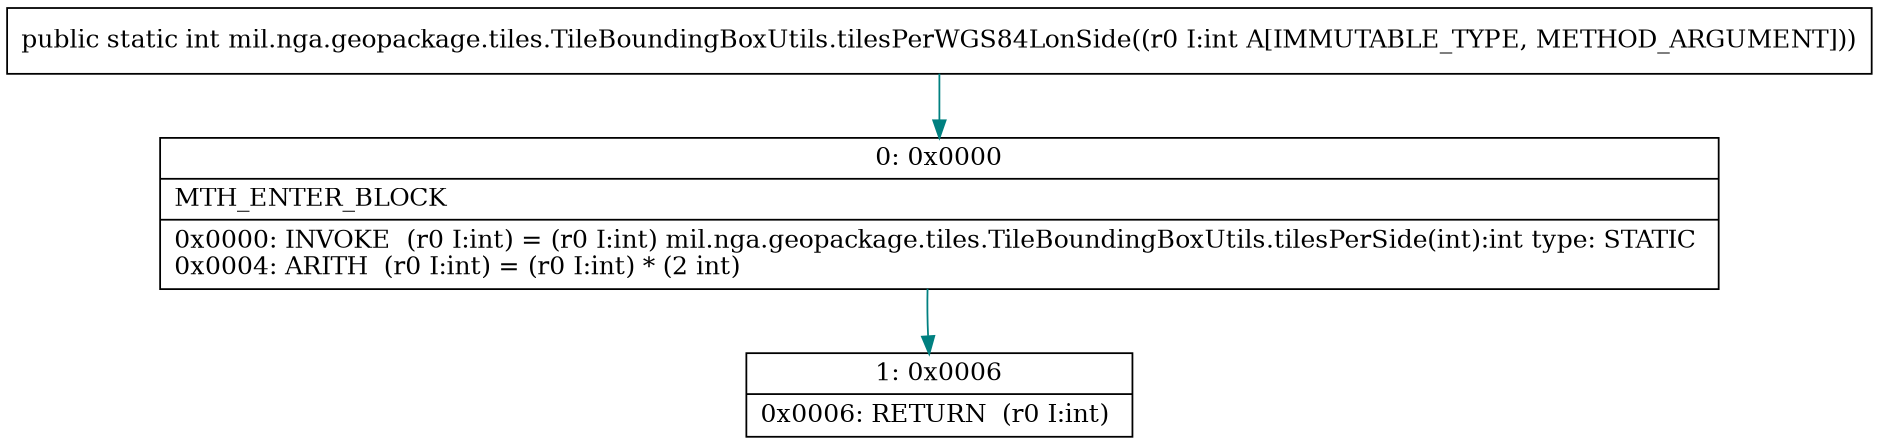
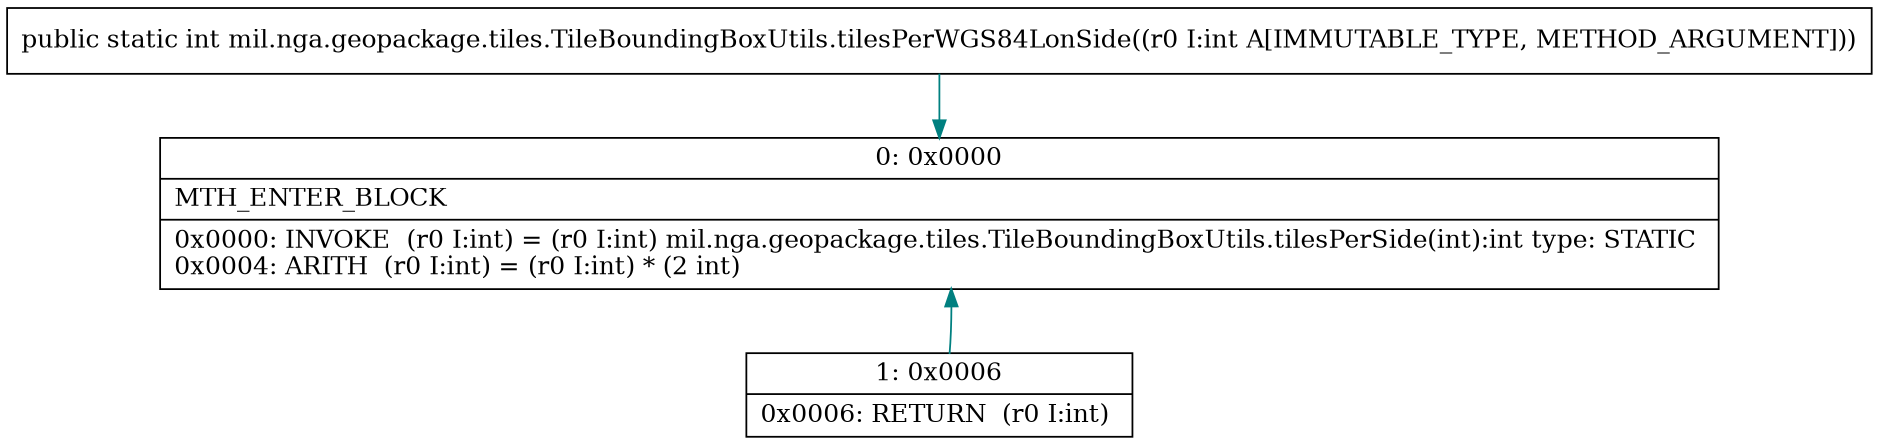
  digraph {
    node [shape=record]
    edge [color=teal]
    n1 [label="{0\:\ 0x0000|MTH_ENTER_BLOCK\l|0x0000: INVOKE  (r0 I:int) = (r0 I:int) mil.nga.geopackage.tiles.TileBoundingBoxUtils.tilesPerSide(int):int type: STATIC \l0x0004: ARITH  (r0 I:int) = (r0 I:int) * (2 int) \l}"]
    n2 [label="{1\:\ 0x0006|0x0006: RETURN  (r0 I:int) \l}"]
    n3 [label="{public static int mil.nga.geopackage.tiles.TileBoundingBoxUtils.tilesPerWGS84LonSide((r0 I:int A[IMMUTABLE_TYPE, METHOD_ARGUMENT])) }"]
-   n1 -> n2
+   n2 -> n1
    n3 -> n1
  }
